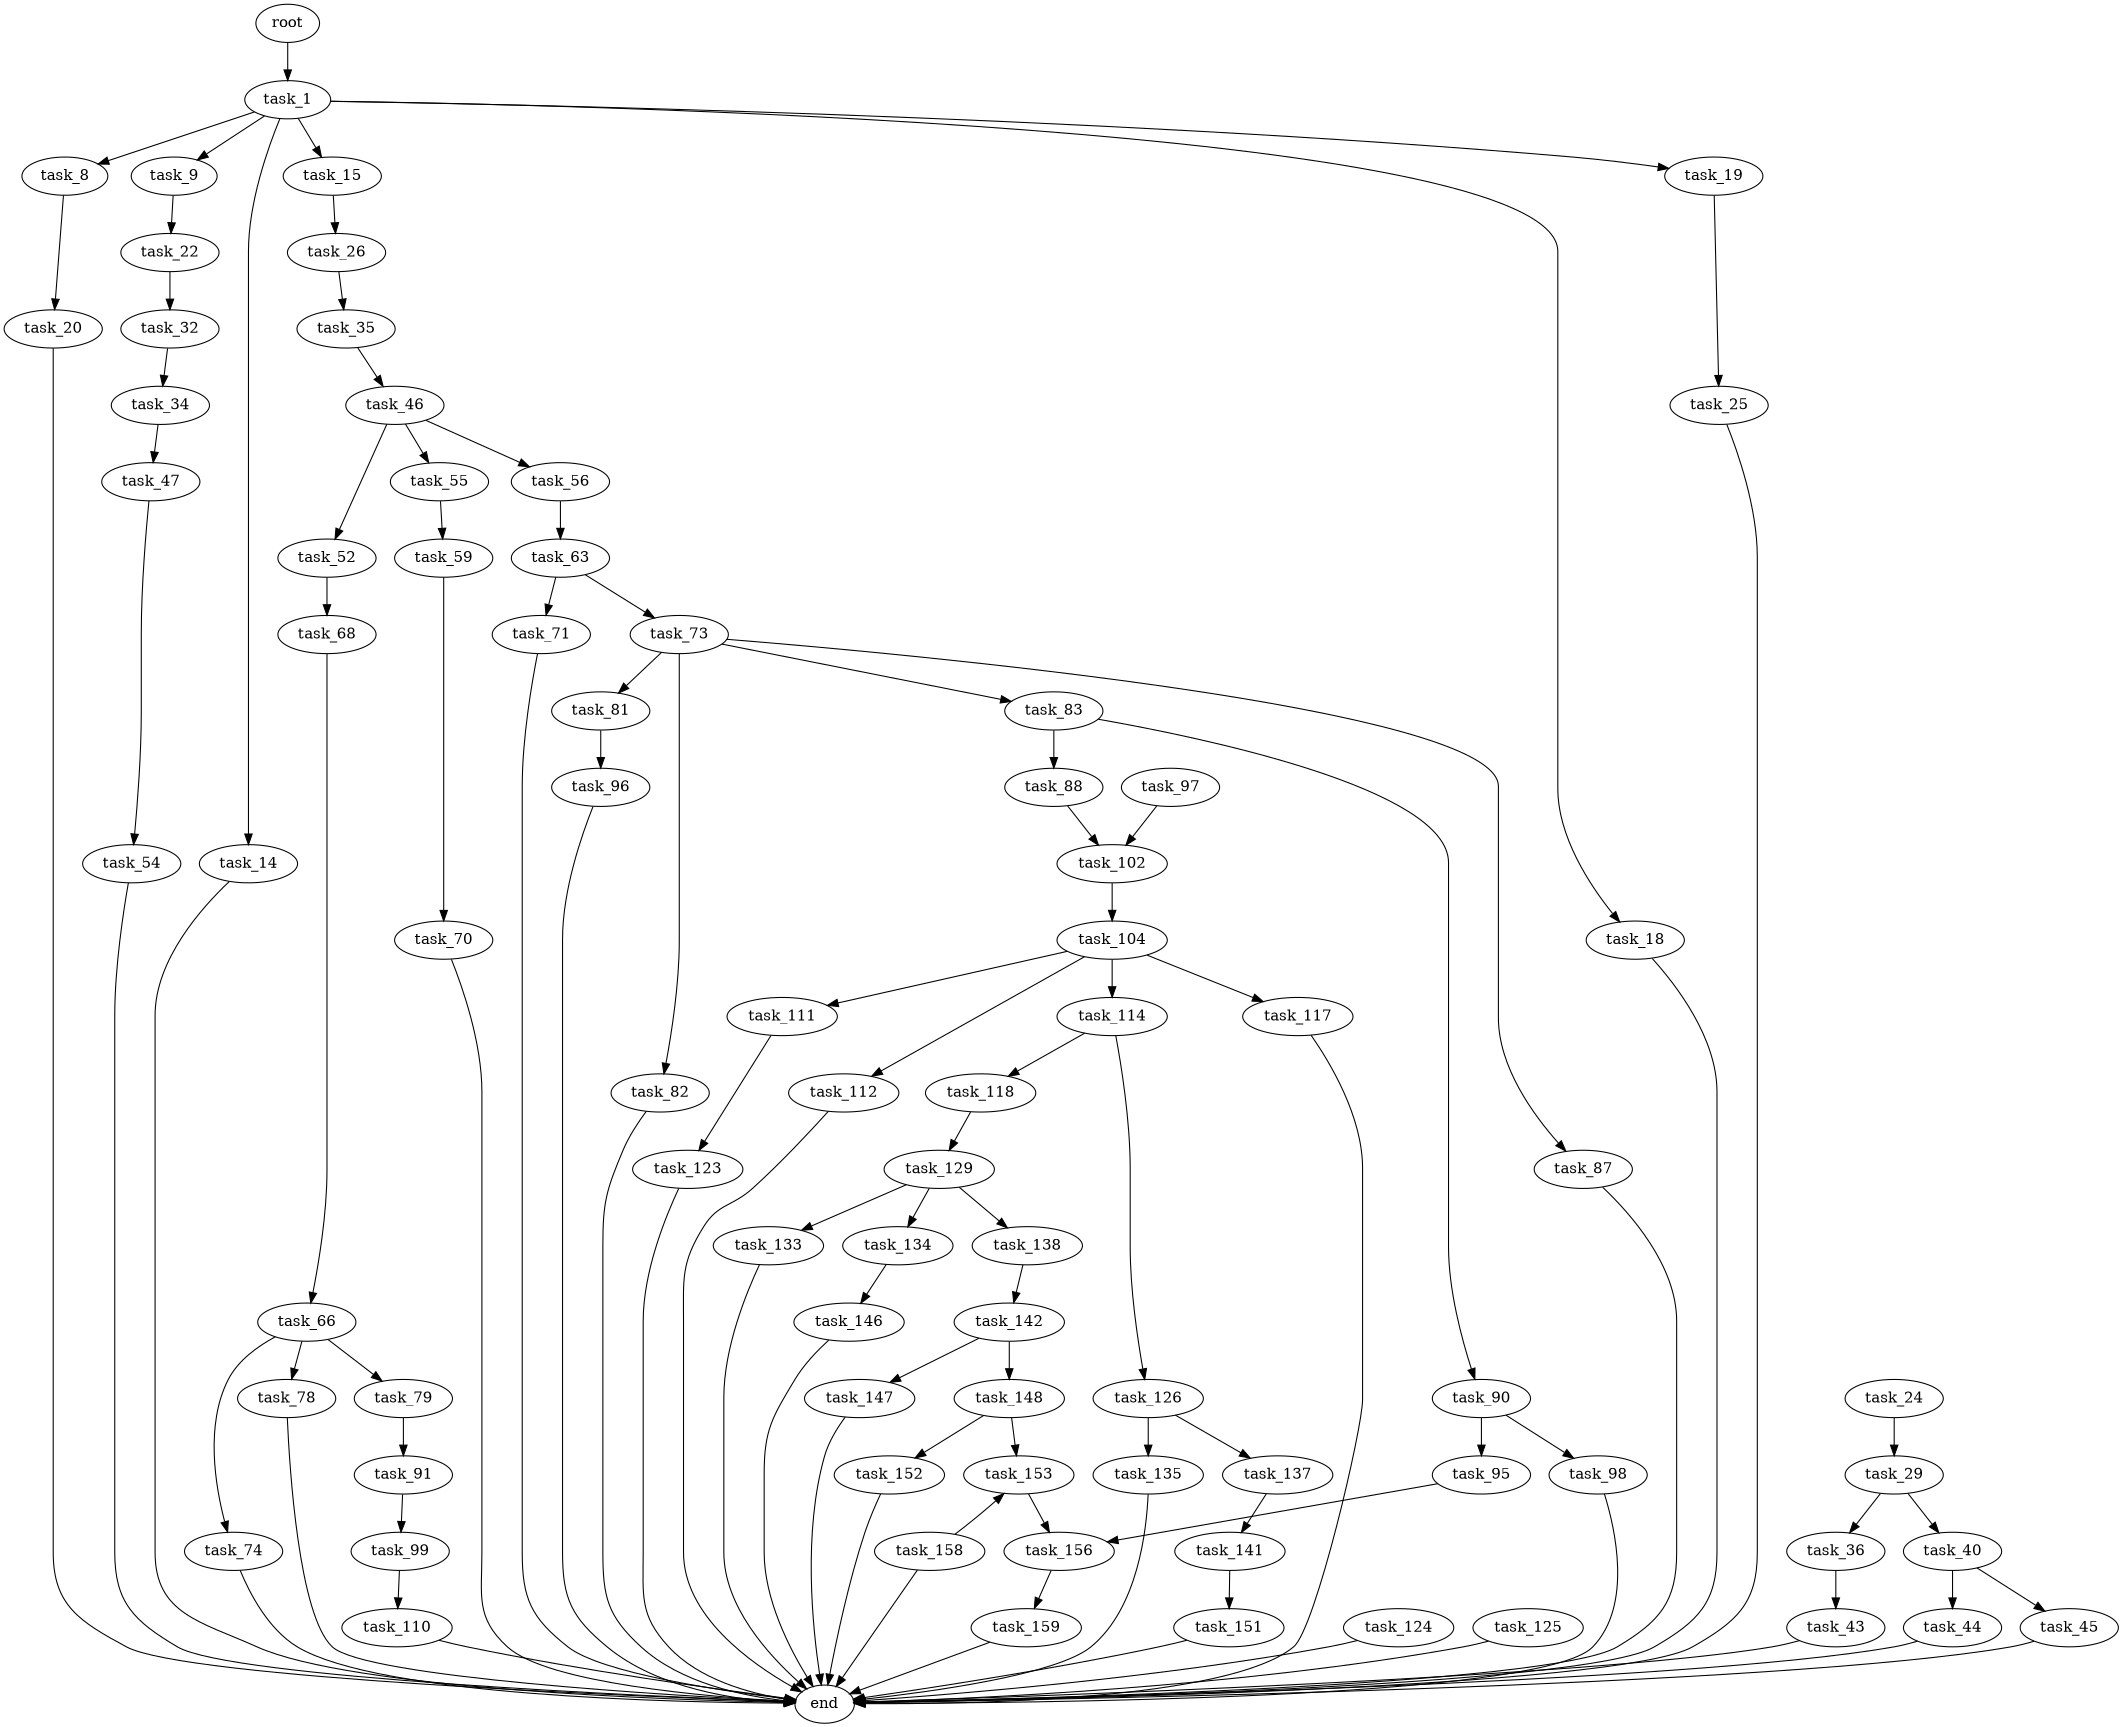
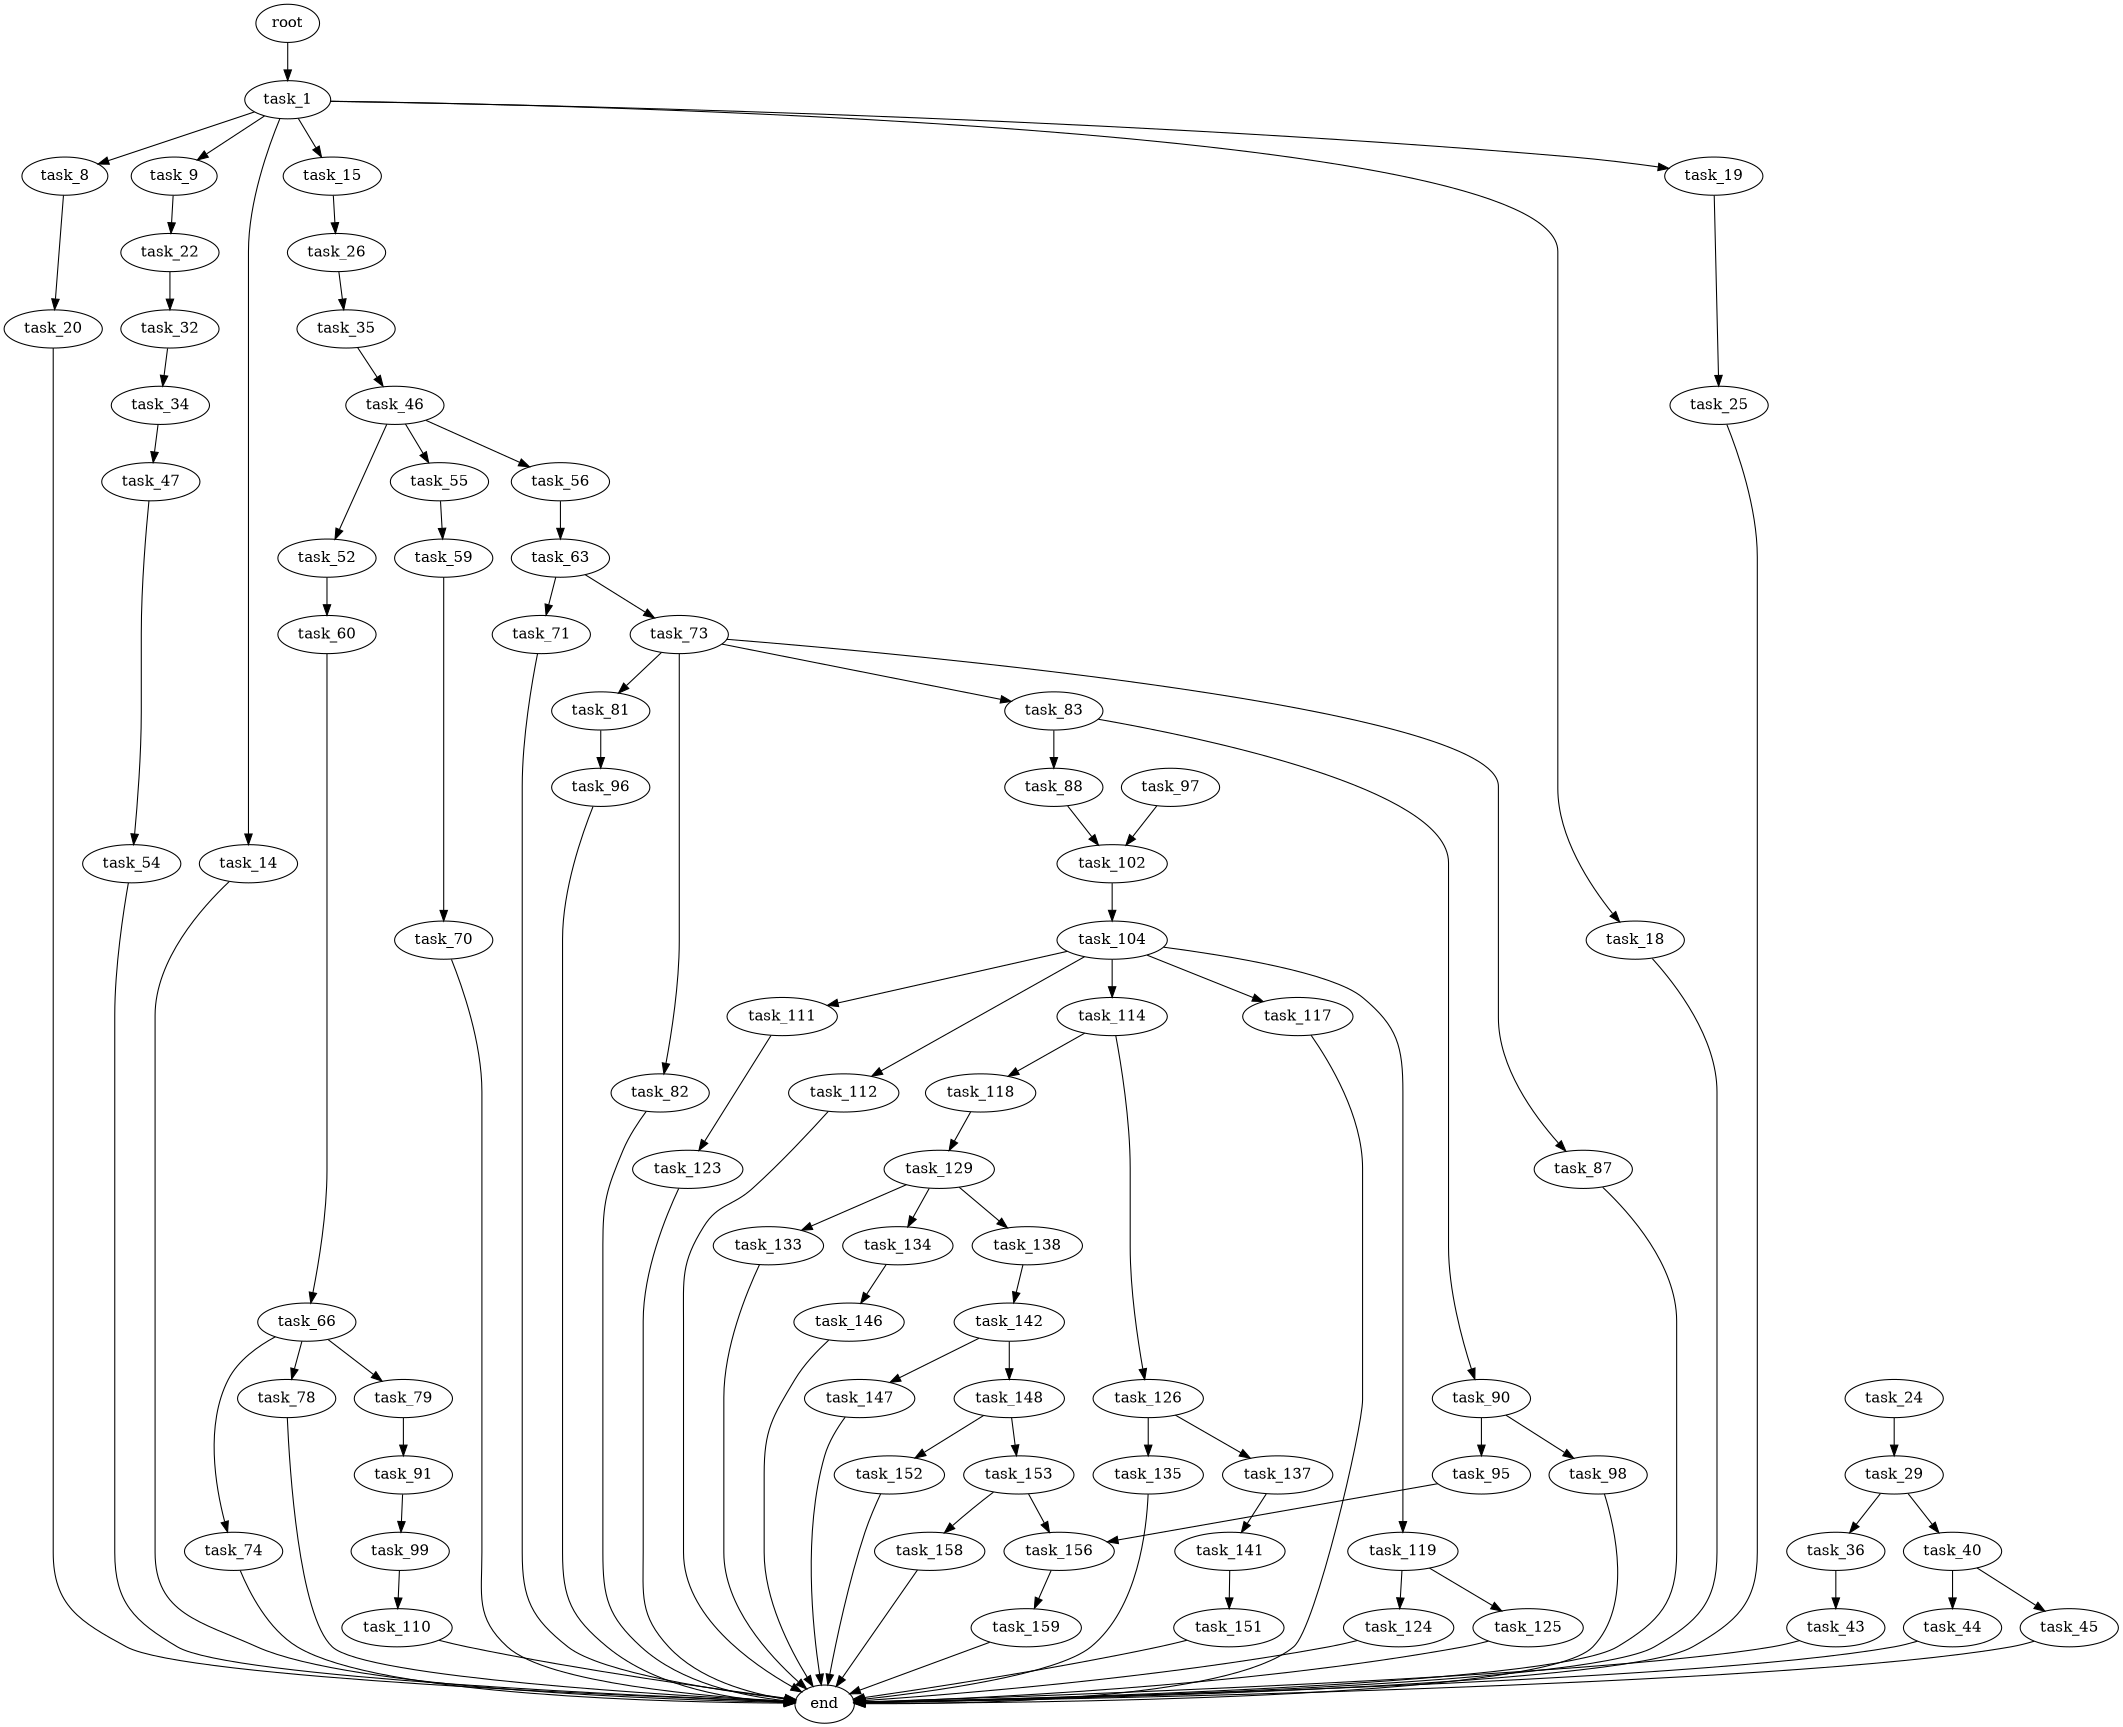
  digraph {
    root
    task_1
    task_8
    task_9
    task_14
    task_15
    task_18
    task_19
    task_20
    task_22
    end
    task_26
    task_25
    task_32
    task_24
    task_29
    task_35
    task_34
    task_36
    task_40
    task_46
    task_43
    task_44
    task_45
    task_47
    task_54
    task_52
    task_55
    task_56
-   task_60 [label=task_68]
+   task_60
    task_59
    task_63
    task_66
    task_70
    task_71
    task_73
    n37 [label=task_74]
    task_78
    task_79
    task_81
    task_82
    task_83
    task_87
    task_91
    task_96
    task_88
    task_90
    task_99
    task_102
    task_95
    task_98
    task_97
    task_156
    task_110
    task_104
    task_111
    task_112
    task_114
    task_117
+   task_119
    task_123
    task_118
    task_126
    task_124
    task_125
    task_129
    task_135
    task_137
    task_133
    task_134
    task_138
    task_141
    task_146
    task_142
    task_151
    task_147
    task_148
    task_152
    task_153
    task_158
    task_159
    root -> task_1
    task_1 -> task_8
    task_1 -> task_9
    task_1 -> task_14
    task_1 -> task_15
    task_1 -> task_18
    task_1 -> task_19
    task_8 -> task_20
    task_9 -> task_22
    task_14 -> end
    task_15 -> task_26
    task_18 -> end
    task_19 -> task_25
    task_20 -> end
    task_22 -> task_32
    task_26 -> task_35
    task_25 -> end
    task_32 -> task_34
    task_24 -> task_29
    task_29 -> task_36
    task_29 -> task_40
    task_35 -> task_46
    task_34 -> task_47
    task_36 -> task_43
    task_40 -> task_44
    task_40 -> task_45
    task_46 -> task_52
    task_46 -> task_55
    task_46 -> task_56
    task_43 -> end
    task_44 -> end
    task_45 -> end
    task_47 -> task_54
    task_54 -> end
    task_52 -> task_60
    task_55 -> task_59
    task_56 -> task_63
    task_60 -> task_66
    task_59 -> task_70
    task_63 -> task_71
    task_63 -> task_73
    task_66 -> n37
    task_66 -> task_78
    task_66 -> task_79
    task_70 -> end
    task_71 -> end
    task_73 -> task_81
    task_73 -> task_82
    task_73 -> task_83
    task_73 -> task_87
    n37 -> end
    task_78 -> end
    task_79 -> task_91
    task_81 -> task_96
    task_82 -> end
    task_83 -> task_88
    task_83 -> task_90
    task_87 -> end
    task_91 -> task_99
    task_96 -> end
    task_88 -> task_102
    task_90 -> task_95
    task_90 -> task_98
    task_99 -> task_110
    task_102 -> task_104
    task_95 -> task_156
    task_98 -> end
    task_97 -> task_102
    task_156 -> task_159
    task_110 -> end
    task_104 -> task_111
    task_104 -> task_112
    task_104 -> task_114
    task_104 -> task_117
+   task_104 -> task_119
    task_111 -> task_123
    task_112 -> end
    task_114 -> task_118
    task_114 -> task_126
    task_117 -> end
+   task_119 -> task_124
+   task_119 -> task_125
    task_123 -> end
    task_118 -> task_129
    task_126 -> task_135
    task_126 -> task_137
    task_124 -> end
    task_125 -> end
    task_129 -> task_133
    task_129 -> task_134
    task_129 -> task_138
    task_135 -> end
    task_137 -> task_141
    task_133 -> end
    task_134 -> task_146
    task_138 -> task_142
    task_141 -> task_151
    task_146 -> end
    task_142 -> task_147
    task_142 -> task_148
    task_151 -> end
    task_147 -> end
    task_148 -> task_152
    task_148 -> task_153
    task_152 -> end
    task_153 -> task_156
-   task_158 -> task_153
+   task_153 -> task_158
    task_158 -> end
    task_159 -> end
  }
